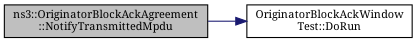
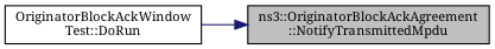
  digraph {
    rankdir=RL
    fontname="Noto Serif"
    node [color=black fontname="Noto Serif" fontsize=10 shape=record style=filled]
    n1 [fillcolor=grey75 fontcolor=black height=0.2 label="ns3::OriginatorBlockAckAgreement\l::NotifyTransmittedMpdu" width=0.4]
    n2 [fillcolor=white height=0.2 label="OriginatorBlockAckWindow\lTest::DoRun" width=0.4]
-   n2 -> n1 [color=midnightblue dir=back fontname="Noto Serif" fontsize=10 labelfontname=Helvetica labelfontsize=10 style=solid]
+   n1 -> n2 [color=midnightblue dir=back fontname="Noto Serif" fontsize=10 labelfontname=Helvetica labelfontsize=10 style=solid]
  }
